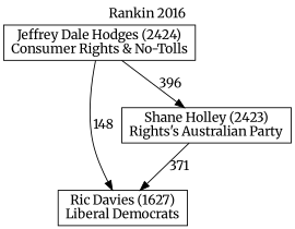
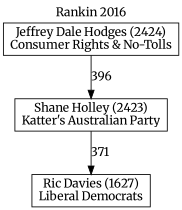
  digraph {
    fontname=Merriweather
    label="Rankin 2016"
    labelloc=t
    mclimit=10
    node [fontname=Merriweather shape=box]
    edge [fontname=Merriweather]
    n1 [label="Ric Davies (1627)\nLiberal Democrats"]
-   n2 [label="Shane Holley (2423)\nRights's Australian Party"]
+   n2 [label="Shane Holley (2423)\nKatter's Australian Party"]
    n3 [label="Jeffrey Dale Hodges (2424)\nConsumer Rights & No-Tolls"]
    n2 -> n1 [label=371]
-   n3 -> n1 [label=148]
    n3 -> n2 [label=396]
  }
